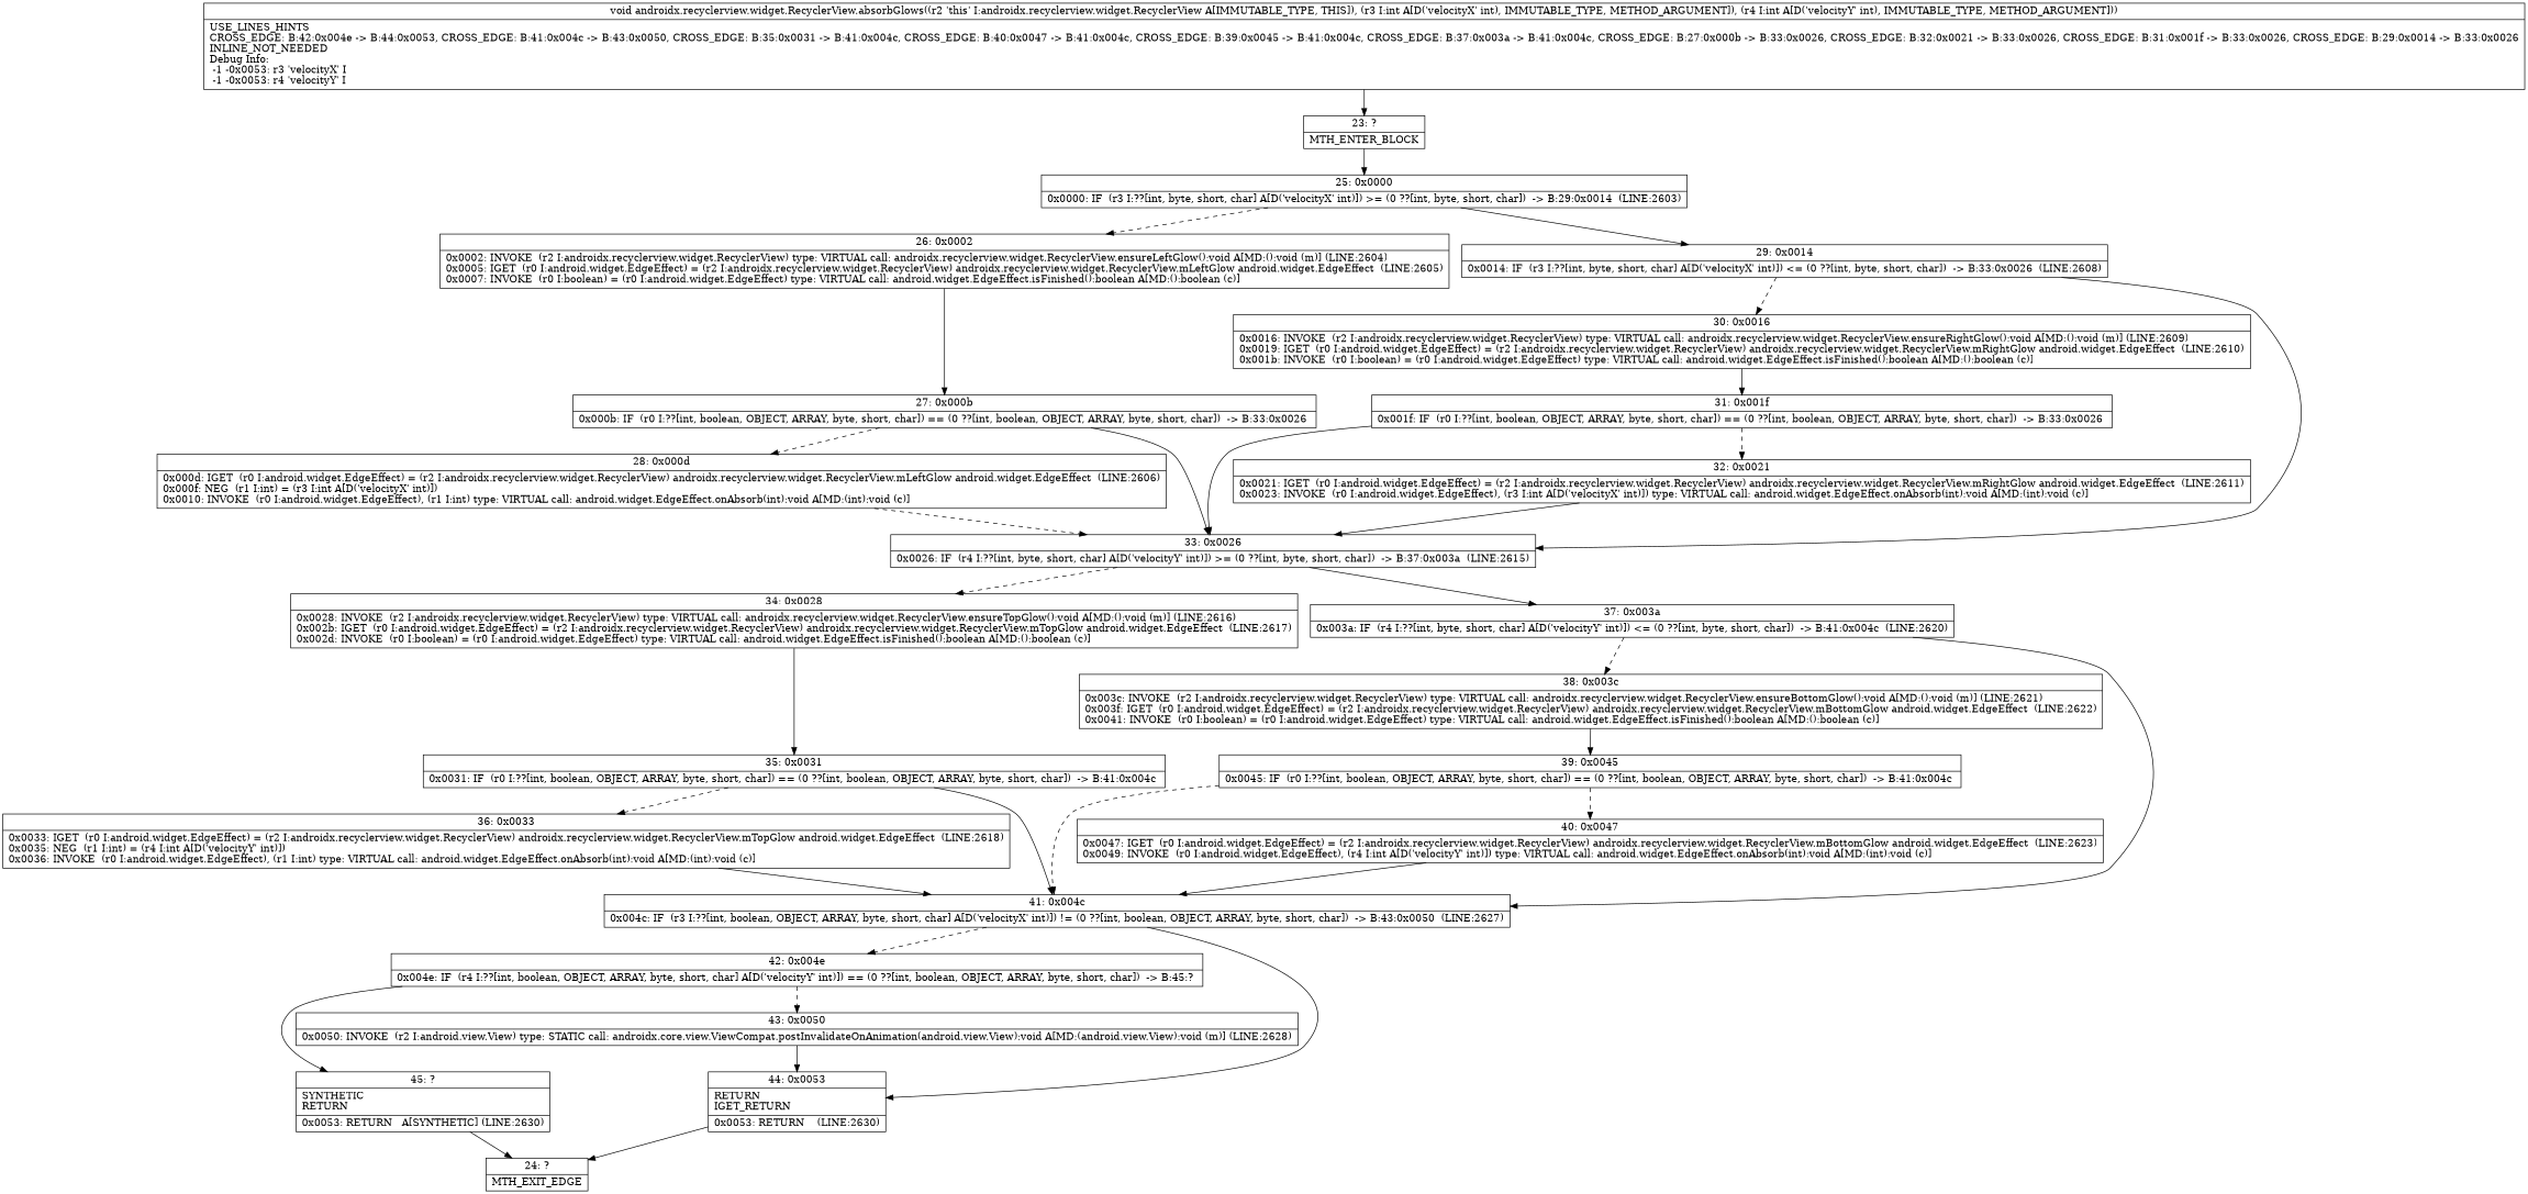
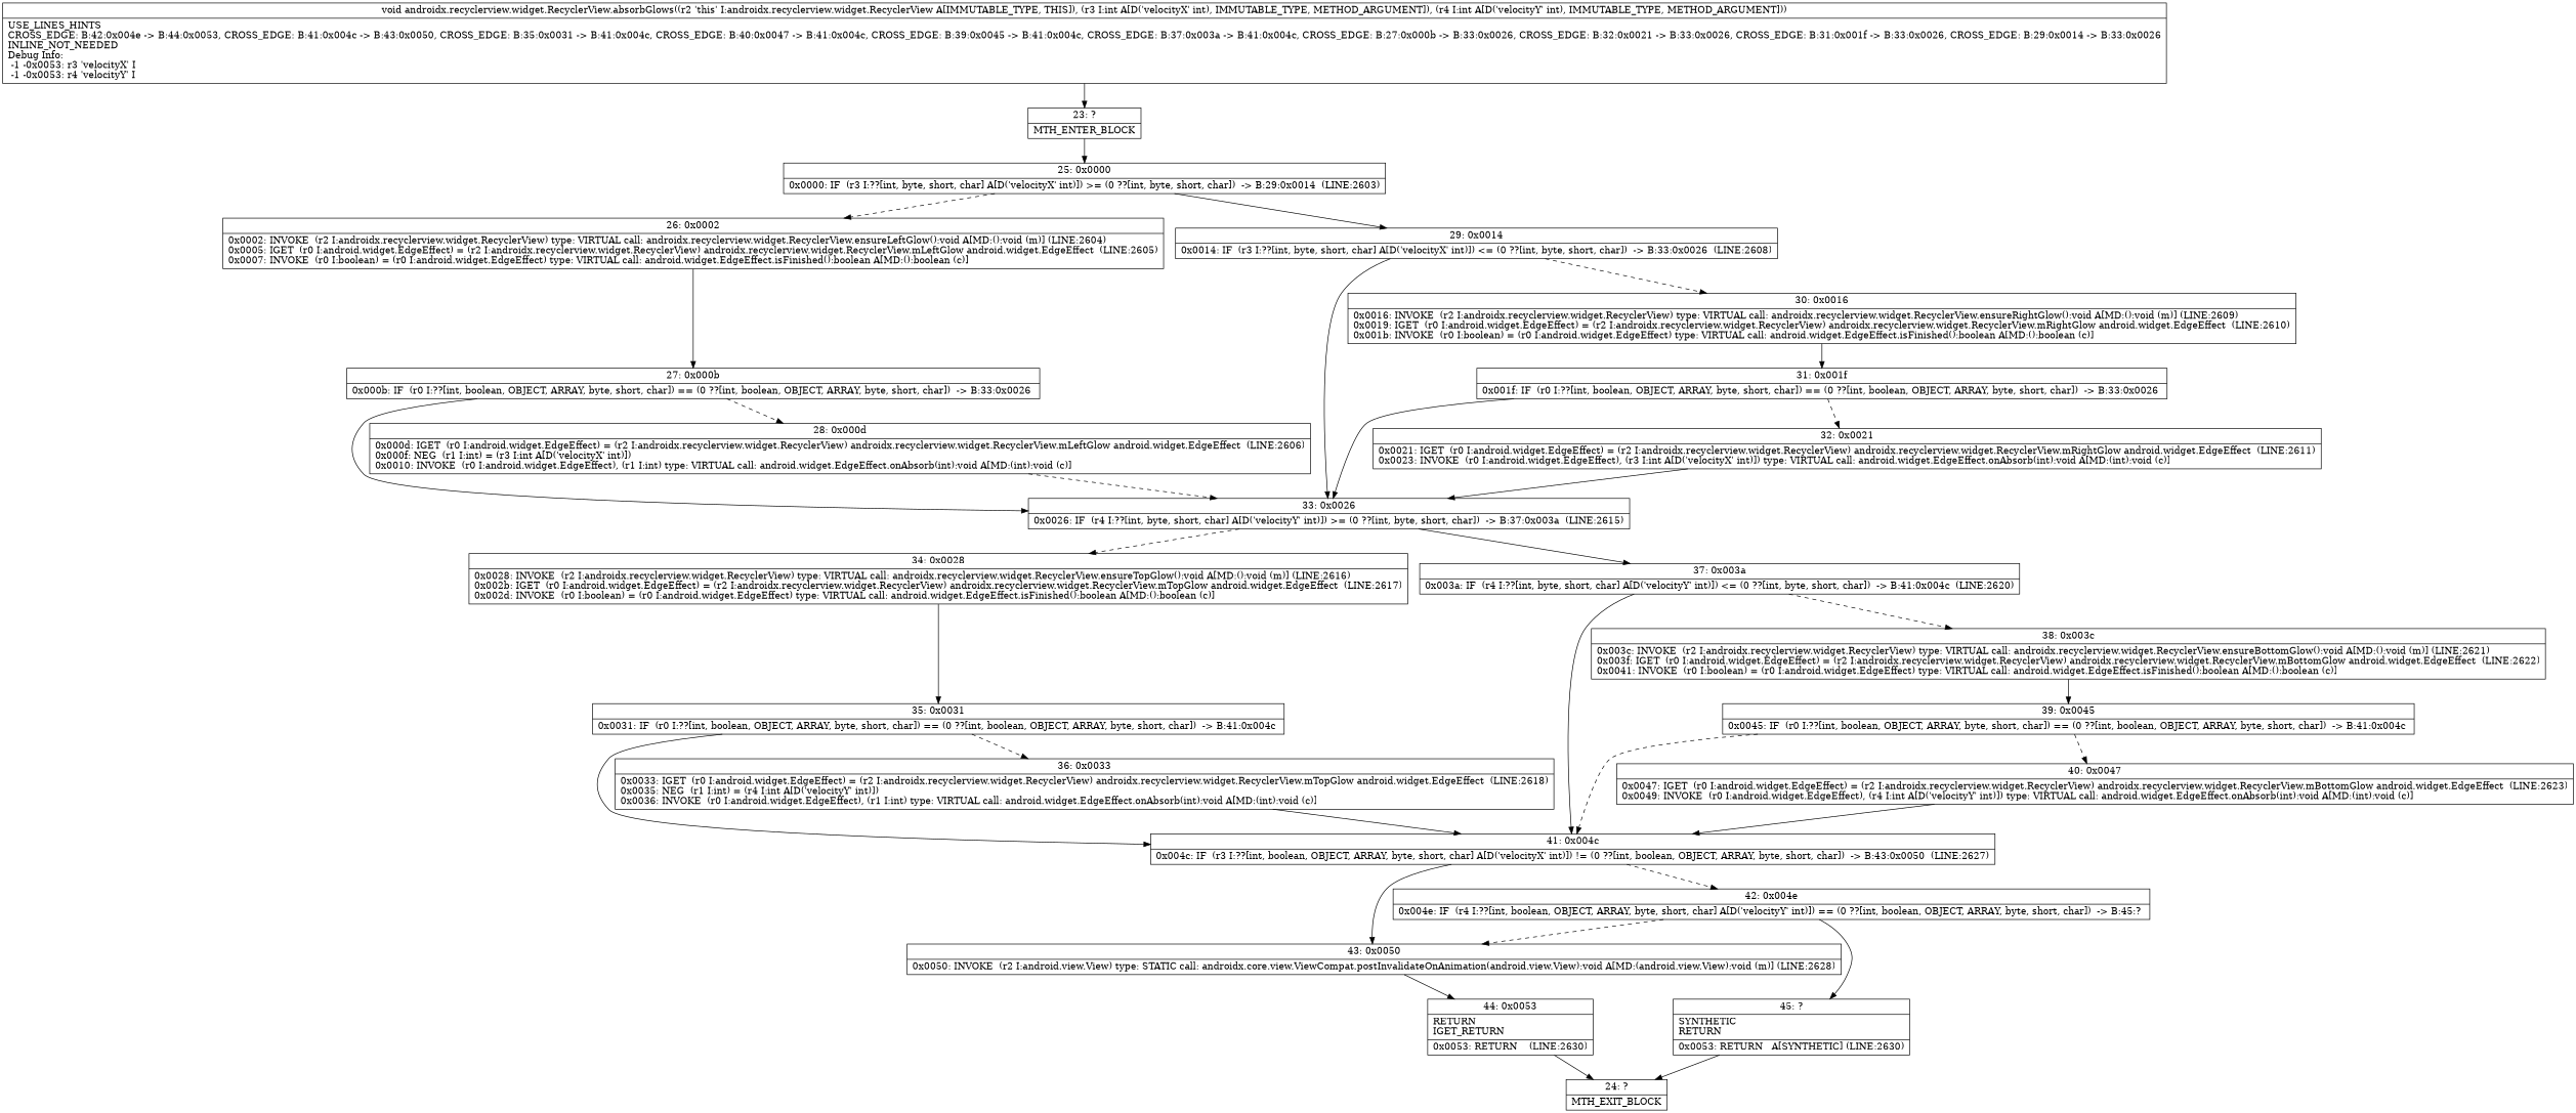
  digraph {
    node [shape=record]
    n1 [label="{23\:\ ?|MTH_ENTER_BLOCK\l}"]
    n2 [label="{25\:\ 0x0000|0x0000: IF  (r3 I:??[int, byte, short, char] A[D('velocityX' int)]) \>= (0 ??[int, byte, short, char])  \-\> B:29:0x0014  (LINE:2603)\l}"]
    n3 [label="{26\:\ 0x0002|0x0002: INVOKE  (r2 I:androidx.recyclerview.widget.RecyclerView) type: VIRTUAL call: androidx.recyclerview.widget.RecyclerView.ensureLeftGlow():void A[MD:():void (m)] (LINE:2604)\l0x0005: IGET  (r0 I:android.widget.EdgeEffect) = (r2 I:androidx.recyclerview.widget.RecyclerView) androidx.recyclerview.widget.RecyclerView.mLeftGlow android.widget.EdgeEffect  (LINE:2605)\l0x0007: INVOKE  (r0 I:boolean) = (r0 I:android.widget.EdgeEffect) type: VIRTUAL call: android.widget.EdgeEffect.isFinished():boolean A[MD:():boolean (c)]\l}"]
    n4 [label="{29\:\ 0x0014|0x0014: IF  (r3 I:??[int, byte, short, char] A[D('velocityX' int)]) \<= (0 ??[int, byte, short, char])  \-\> B:33:0x0026  (LINE:2608)\l}"]
    n5 [label="{27\:\ 0x000b|0x000b: IF  (r0 I:??[int, boolean, OBJECT, ARRAY, byte, short, char]) == (0 ??[int, boolean, OBJECT, ARRAY, byte, short, char])  \-\> B:33:0x0026 \l}"]
    n6 [label="{33\:\ 0x0026|0x0026: IF  (r4 I:??[int, byte, short, char] A[D('velocityY' int)]) \>= (0 ??[int, byte, short, char])  \-\> B:37:0x003a  (LINE:2615)\l}"]
    n7 [label="{30\:\ 0x0016|0x0016: INVOKE  (r2 I:androidx.recyclerview.widget.RecyclerView) type: VIRTUAL call: androidx.recyclerview.widget.RecyclerView.ensureRightGlow():void A[MD:():void (m)] (LINE:2609)\l0x0019: IGET  (r0 I:android.widget.EdgeEffect) = (r2 I:androidx.recyclerview.widget.RecyclerView) androidx.recyclerview.widget.RecyclerView.mRightGlow android.widget.EdgeEffect  (LINE:2610)\l0x001b: INVOKE  (r0 I:boolean) = (r0 I:android.widget.EdgeEffect) type: VIRTUAL call: android.widget.EdgeEffect.isFinished():boolean A[MD:():boolean (c)]\l}"]
    n8 [label="{28\:\ 0x000d|0x000d: IGET  (r0 I:android.widget.EdgeEffect) = (r2 I:androidx.recyclerview.widget.RecyclerView) androidx.recyclerview.widget.RecyclerView.mLeftGlow android.widget.EdgeEffect  (LINE:2606)\l0x000f: NEG  (r1 I:int) = (r3 I:int A[D('velocityX' int)]) \l0x0010: INVOKE  (r0 I:android.widget.EdgeEffect), (r1 I:int) type: VIRTUAL call: android.widget.EdgeEffect.onAbsorb(int):void A[MD:(int):void (c)]\l}"]
    n9 [label="{34\:\ 0x0028|0x0028: INVOKE  (r2 I:androidx.recyclerview.widget.RecyclerView) type: VIRTUAL call: androidx.recyclerview.widget.RecyclerView.ensureTopGlow():void A[MD:():void (m)] (LINE:2616)\l0x002b: IGET  (r0 I:android.widget.EdgeEffect) = (r2 I:androidx.recyclerview.widget.RecyclerView) androidx.recyclerview.widget.RecyclerView.mTopGlow android.widget.EdgeEffect  (LINE:2617)\l0x002d: INVOKE  (r0 I:boolean) = (r0 I:android.widget.EdgeEffect) type: VIRTUAL call: android.widget.EdgeEffect.isFinished():boolean A[MD:():boolean (c)]\l}"]
    n10 [label="{37\:\ 0x003a|0x003a: IF  (r4 I:??[int, byte, short, char] A[D('velocityY' int)]) \<= (0 ??[int, byte, short, char])  \-\> B:41:0x004c  (LINE:2620)\l}"]
    n11 [label="{35\:\ 0x0031|0x0031: IF  (r0 I:??[int, boolean, OBJECT, ARRAY, byte, short, char]) == (0 ??[int, boolean, OBJECT, ARRAY, byte, short, char])  \-\> B:41:0x004c \l}"]
    n12 [label="{41\:\ 0x004c|0x004c: IF  (r3 I:??[int, boolean, OBJECT, ARRAY, byte, short, char] A[D('velocityX' int)]) != (0 ??[int, boolean, OBJECT, ARRAY, byte, short, char])  \-\> B:43:0x0050  (LINE:2627)\l}"]
    n13 [label="{38\:\ 0x003c|0x003c: INVOKE  (r2 I:androidx.recyclerview.widget.RecyclerView) type: VIRTUAL call: androidx.recyclerview.widget.RecyclerView.ensureBottomGlow():void A[MD:():void (m)] (LINE:2621)\l0x003f: IGET  (r0 I:android.widget.EdgeEffect) = (r2 I:androidx.recyclerview.widget.RecyclerView) androidx.recyclerview.widget.RecyclerView.mBottomGlow android.widget.EdgeEffect  (LINE:2622)\l0x0041: INVOKE  (r0 I:boolean) = (r0 I:android.widget.EdgeEffect) type: VIRTUAL call: android.widget.EdgeEffect.isFinished():boolean A[MD:():boolean (c)]\l}"]
    n14 [label="{36\:\ 0x0033|0x0033: IGET  (r0 I:android.widget.EdgeEffect) = (r2 I:androidx.recyclerview.widget.RecyclerView) androidx.recyclerview.widget.RecyclerView.mTopGlow android.widget.EdgeEffect  (LINE:2618)\l0x0035: NEG  (r1 I:int) = (r4 I:int A[D('velocityY' int)]) \l0x0036: INVOKE  (r0 I:android.widget.EdgeEffect), (r1 I:int) type: VIRTUAL call: android.widget.EdgeEffect.onAbsorb(int):void A[MD:(int):void (c)]\l}"]
    n15 [label="{42\:\ 0x004e|0x004e: IF  (r4 I:??[int, boolean, OBJECT, ARRAY, byte, short, char] A[D('velocityY' int)]) == (0 ??[int, boolean, OBJECT, ARRAY, byte, short, char])  \-\> B:45:? \l}"]
    n16 [label="{43\:\ 0x0050|0x0050: INVOKE  (r2 I:android.view.View) type: STATIC call: androidx.core.view.ViewCompat.postInvalidateOnAnimation(android.view.View):void A[MD:(android.view.View):void (m)] (LINE:2628)\l}"]
    n17 [label="{45\:\ ?|SYNTHETIC\lRETURN\l|0x0053: RETURN   A[SYNTHETIC] (LINE:2630)\l}"]
    n18 [label="{44\:\ 0x0053|RETURN\lIGET_RETURN\l|0x0053: RETURN    (LINE:2630)\l}"]
-   n19 [label="{24\:\ ?|MTH_EXIT_EDGE\l}"]
+   n19 [label="{24\:\ ?|MTH_EXIT_BLOCK\l}"]
    n20 [label="{39\:\ 0x0045|0x0045: IF  (r0 I:??[int, boolean, OBJECT, ARRAY, byte, short, char]) == (0 ??[int, boolean, OBJECT, ARRAY, byte, short, char])  \-\> B:41:0x004c \l}"]
    n21 [label="{40\:\ 0x0047|0x0047: IGET  (r0 I:android.widget.EdgeEffect) = (r2 I:androidx.recyclerview.widget.RecyclerView) androidx.recyclerview.widget.RecyclerView.mBottomGlow android.widget.EdgeEffect  (LINE:2623)\l0x0049: INVOKE  (r0 I:android.widget.EdgeEffect), (r4 I:int A[D('velocityY' int)]) type: VIRTUAL call: android.widget.EdgeEffect.onAbsorb(int):void A[MD:(int):void (c)]\l}"]
    n22 [label="{31\:\ 0x001f|0x001f: IF  (r0 I:??[int, boolean, OBJECT, ARRAY, byte, short, char]) == (0 ??[int, boolean, OBJECT, ARRAY, byte, short, char])  \-\> B:33:0x0026 \l}"]
    n23 [label="{32\:\ 0x0021|0x0021: IGET  (r0 I:android.widget.EdgeEffect) = (r2 I:androidx.recyclerview.widget.RecyclerView) androidx.recyclerview.widget.RecyclerView.mRightGlow android.widget.EdgeEffect  (LINE:2611)\l0x0023: INVOKE  (r0 I:android.widget.EdgeEffect), (r3 I:int A[D('velocityX' int)]) type: VIRTUAL call: android.widget.EdgeEffect.onAbsorb(int):void A[MD:(int):void (c)]\l}"]
    n24 [label="{void androidx.recyclerview.widget.RecyclerView.absorbGlows((r2 'this' I:androidx.recyclerview.widget.RecyclerView A[IMMUTABLE_TYPE, THIS]), (r3 I:int A[D('velocityX' int), IMMUTABLE_TYPE, METHOD_ARGUMENT]), (r4 I:int A[D('velocityY' int), IMMUTABLE_TYPE, METHOD_ARGUMENT]))  | USE_LINES_HINTS\lCROSS_EDGE: B:42:0x004e \-\> B:44:0x0053, CROSS_EDGE: B:41:0x004c \-\> B:43:0x0050, CROSS_EDGE: B:35:0x0031 \-\> B:41:0x004c, CROSS_EDGE: B:40:0x0047 \-\> B:41:0x004c, CROSS_EDGE: B:39:0x0045 \-\> B:41:0x004c, CROSS_EDGE: B:37:0x003a \-\> B:41:0x004c, CROSS_EDGE: B:27:0x000b \-\> B:33:0x0026, CROSS_EDGE: B:32:0x0021 \-\> B:33:0x0026, CROSS_EDGE: B:31:0x001f \-\> B:33:0x0026, CROSS_EDGE: B:29:0x0014 \-\> B:33:0x0026\lINLINE_NOT_NEEDED\lDebug Info:\l  \-1 \-0x0053: r3 'velocityX' I\l  \-1 \-0x0053: r4 'velocityY' I\l}"]
    n1 -> n2
    n2 -> n3 [style=dashed]
    n2 -> n4
    n3 -> n5
    n4 -> n6
    n4 -> n7 [style=dashed]
    n5 -> n6
    n5 -> n8 [style=dashed]
    n6 -> n9 [style=dashed]
    n6 -> n10
    n7 -> n22
    n8 -> n6 [style=dashed]
    n9 -> n11
    n10 -> n12
    n10 -> n13 [style=dashed]
    n11 -> n12
    n11 -> n14 [style=dashed]
    n12 -> n15 [style=dashed]
-   n12 -> n18
+   n12 -> n16
    n13 -> n20
    n14 -> n12
    n15 -> n16 [style=dashed]
    n15 -> n17
    n16 -> n18
    n17 -> n19
    n18 -> n19
    n20 -> n12 [style=dashed]
    n20 -> n21 [style=dashed]
    n21 -> n12
    n22 -> n6
    n22 -> n23 [style=dashed]
    n23 -> n6
    n24 -> n1
  }
